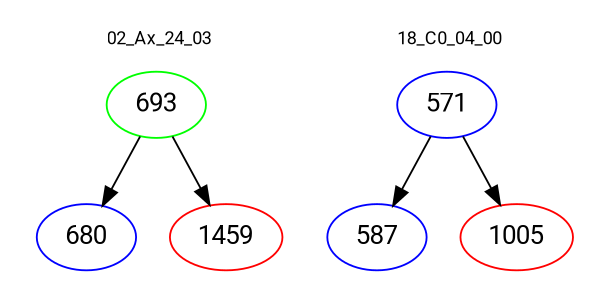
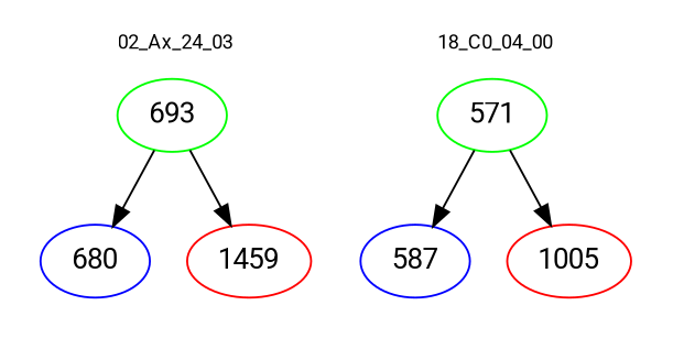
  digraph {
    fontname=Roboto
    node [color=green fontname=Roboto]
    edge [color=black fontname=Roboto]
    n1 [label=693]
    n2 [color=blue label=680]
    n3 [color=red label=1459]
-   n4 [color=blue label=571]
+   n4 [label=571]
    n5 [color=blue label=587]
    n6 [color=red label=1005]
    subgraph cluster_1 {
      color=white
      fontsize=10
      label="02_Ax_24_03"
      n1
      n2
      n3
    }
    subgraph cluster_2 {
      color=white
      fontsize=10
      label="18_C0_04_00"
      n4
      n5
      n6
    }
    n1 -> n2
    n1 -> n3
    n4 -> n5
    n4 -> n6
  }
